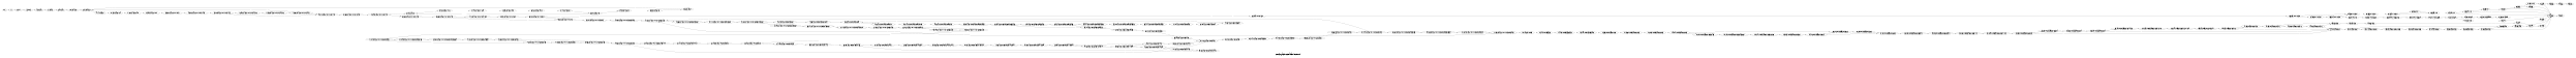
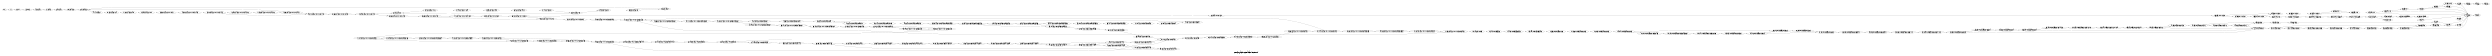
  digraph {
    label="Control-flow-graph for register allocator (function _word)"
    rankdir=LR
    n1 [label="0, 0: "]
    n2 [label="1, 1: "]
    n3 [label="2, 2: 0 1 "]
    n4 [label="3, 3: 0 1 2 3 "]
    n5 [label="4, 5: 2 3 4 5 "]
    n6 [label="5, 7: 2 3 4 5 "]
    n7 [label="6, 9: 2 3 4 5 "]
    n8 [label="7, 21: 2 3 4 5 6 7 "]
    n9 [label="8, 13: 2 3 4 5 6 7 "]
    n10 [label="9, 14: 2 3 4 5 6 7 "]
    n11 [label="10, 15: 2 3 4 5 6 7 8 9 "]
    n12 [label="11, 16: 2 3 4 5 6 7 8 9 10 "]
    n13 [label="12, 379: 2 3 4 5 6 7 10 11 "]
    n14 [label="13, 381: 2 3 4 5 6 7 10 11 12 13 "]
    n15 [label="14, 387: 2 3 4 5 6 7 10 11 12 13 14 15 "]
    n16 [label="15, 20: 2 3 4 5 6 7 10 11 12 13 14 15 "]
    n17 [label="16, 24: 2 3 4 5 6 7 10 11 12 13 14 15 16 "]
    n18 [label="19, 37: 2 3 4 5 6 7 10 11 12 13 14 15 "]
    n19 [label="17, 25: 2 3 4 5 6 7 10 11 12 13 14 15 16 "]
    n20 [label="20, 38: 2 3 4 5 6 7 10 11 12 13 14 15 "]
    n21 [label="18, 26: 2 3 4 5 6 7 10 11 12 13 14 15 "]
    n22 [label="21, 39: 2 3 4 5 6 7 10 11 12 13 14 15 "]
    n23 [label="22, 42: 2 3 4 5 6 7 "]
    n24 [label="32, 63: 2 3 4 5 6 7 10 11 12 13 14 15 "]
    n25 [label="23, 43: 2 3 4 5 6 7 17 18 "]
    n26 [label="33, 65: 2 3 4 5 6 7 10 11 12 13 14 15 "]
    n27 [label="24, 44: 2 3 4 5 6 7 17 18 19 "]
    n28 [label="25, 45: 2 3 4 5 6 7 19 20 "]
    n29 [label="26, 46: 2 3 4 5 6 7 19 20 "]
    n30 [label="27, 47: 2 3 4 5 6 7 20 "]
    n31 [label="28, 50: 2 3 4 5 6 7 20 "]
    n32 [label="29, 54: 2 3 4 5 6 7 20 "]
    n33 [label="30, 55: 2 3 4 5 6 7 20 "]
    n34 [label="31, 58: 2 3 4 5 6 7 "]
    n35 [label="34, 71: 2 3 4 5 6 7 10 11 12 13 14 15 21 "]
    n36 [label="37, 372: 2 3 4 5 6 7 10 11 12 13 "]
    n37 [label="35, 72: 2 3 4 5 6 7 10 11 12 13 21 "]
    n38 [label="38, 127: 2 3 4 5 6 7 10 11 12 13 22 23 "]
    n39 [label="36, 73: 2 3 4 5 6 7 10 11 12 13 21 "]
    n40 [label="162, 294: 10 11 12 13 21 "]
    n41 [label="163, 296: 10 11 12 13 21 "]
    n42 [label="39, 180: 2 3 4 5 6 7 10 11 12 13 22 23 24 25 "]
    n43 [label="40, 76: 2 3 4 5 6 7 10 11 12 13 22 23 24 25 "]
    n44 [label="41, 383: 2 3 4 5 6 7 10 11 12 13 22 23 24 25 26 27 "]
    n45 [label="42, 77: 2 3 4 5 6 7 10 11 12 13 22 23 24 25 26 27 "]
    n46 [label="43, 78: 2 3 4 5 6 7 10 11 12 13 22 23 24 25 26 27 "]
    n47 [label="44, 84: 2 3 4 5 6 7 22 23 24 25 26 27 "]
    n48 [label="64, 110: 2 3 4 5 6 7 10 11 12 13 22 23 24 25 26 27 "]
    n49 [label="45, 83: 4 5 6 7 22 23 24 25 26 27 28 29 "]
    n50 [label="65, 114: 2 3 4 5 6 7 10 11 12 13 22 23 24 25 26 27 "]
    n51 [label="46, 85: 4 5 6 7 22 23 24 25 28 29 "]
    n52 [label="47, 86: 4 5 6 7 22 23 24 25 28 29 30 31 "]
    n53 [label="48, 87: 4 5 6 7 22 23 24 25 28 29 30 31 32 "]
    n54 [label="49, 88: 4 5 6 7 22 23 24 25 28 29 32 33 "]
    n55 [label="50, 384: 4 5 6 7 22 23 24 25 28 29 32 33 34 35 "]
    n56 [label="51, 89: 4 5 6 7 22 23 24 25 28 29 32 33 34 35 "]
    n57 [label="52, 92: 4 5 6 7 22 23 24 25 28 29 33 34 35 "]
    n58 [label="60, 104: 4 5 6 7 22 23 24 25 28 29 34 35 "]
    n59 [label="53, 93: 4 5 6 7 22 23 24 25 28 29 33 34 35 "]
    n60 [label="61, 108: 4 5 6 7 22 23 24 25 28 29 34 35 "]
    n61 [label="54, 99: 4 5 6 7 22 23 24 25 28 29 33 34 35 36 "]
    n62 [label="55, 100: 4 5 6 7 22 23 24 25 28 29 33 34 35 36 "]
    n63 [label="56, 97: 4 5 6 7 22 23 24 25 28 29 33 34 35 "]
    n64 [label="57, 101: 4 5 6 7 22 23 24 25 28 29 33 "]
    n65 [label="58, 102: 4 5 6 7 22 23 24 25 28 29 "]
    n66 [label="59, 103: 4 5 6 7 22 23 24 25 28 29 "]
    n67 [label="62, 107: 2 3 4 5 6 7 22 23 24 25 34 35 "]
    n68 [label="63, 109: 2 3 4 5 6 7 22 23 24 25 "]
    n69 [label="101, 172: 2 3 4 5 6 7 22 23 24 25 "]
    n70 [label="102, 173: 2 3 4 5 6 7 22 23 24 25 "]
-   n71 [label="61, 113: 2 3 4 5 6 7 10 11 12 13 22 23 24 25 26 27"]
+   n71 [label="66, 113: 2 3 4 5 6 7 10 11 12 13 22 23 24 25 26 27 "]
    n72 [label="67, 115: 2 3 4 5 6 7 10 11 12 13 22 23 24 25 "]
    n73 [label="68, 116: 2 3 4 5 6 7 10 11 12 13 22 23 24 25 "]
    n74 [label="69, 119: 2 3 4 5 6 7 10 11 12 13 22 23 24 25 "]
    n75 [label="70, 122: 2 3 4 5 6 7 10 11 12 13 22 23 24 25 "]
    n76 [label="71, 124: 2 3 4 5 6 7 10 11 12 13 22 23 24 25 "]
    n77 [label="72, 129: 2 3 4 5 6 7 10 11 12 13 22 23 24 25 37 38 "]
    n78 [label="76, 134: 2 3 6 7 10 11 12 13 22 23 24 25 "]
    n79 [label="73, 130: 2 3 4 5 6 7 10 11 12 13 22 23 24 25 37 38 39 "]
    n80 [label="77, 135: 2 3 4 5 6 7 10 11 12 13 22 23 24 25 "]
    n81 [label="74, 131: 2 3 4 5 6 7 10 11 12 13 22 23 24 25 39 "]
    n82 [label="75, 132: 2 3 4 5 6 7 10 11 12 13 22 23 24 25 "]
    n83 [label="78, 136: 2 3 4 5 6 7 10 11 12 13 22 23 24 25 "]
    n84 [label="79, 138: 2 3 4 5 6 7 10 11 12 13 22 23 24 25 "]
    n85 [label="80, 143: 2 3 4 5 6 7 10 12 13 22 23 24 25 40 41 "]
    n86 [label="81, 144: 2 3 4 5 6 7 10 22 23 24 25 40 41 42 "]
    n87 [label="82, 145: 2 3 4 5 6 7 10 22 23 24 25 42 "]
    n88 [label="83, 146: 2 3 4 5 6 7 10 22 23 24 25 "]
    n89 [label="84, 149: 2 3 4 5 6 7 10 22 23 24 25 43 "]
    n90 [label="85, 376: 2 3 4 5 6 7 22 23 24 25 43 44 45 "]
    n91 [label="86, 150: 4 5 6 7 22 23 24 25 43 44 45 "]
    n92 [label="87, 154: 4 5 6 7 22 23 24 25 43 44 45 "]
    n93 [label="88, 155: 4 5 6 7 22 23 24 25 43 44 45 46 47 "]
    n94 [label="89, 156: 4 5 6 7 22 23 24 25 43 44 45 46 47 48 "]
    n95 [label="90, 157: 4 5 6 7 22 23 24 25 43 44 45 48 49 "]
    n96 [label="91, 158: 4 5 6 7 22 23 24 25 43 44 45 48 49 "]
    n97 [label="92, 152: 4 5 6 7 22 23 24 25 43 44 45 48 49 "]
    n98 [label="93, 159: 4 5 6 7 22 23 24 25 43 44 45 48 49 "]
    n99 [label="94, 162: 4 5 6 7 22 23 24 25 43 44 45 49 "]
    n100 [label="99, 377: 4 5 6 7 22 23 24 25 44 45 "]
    n101 [label="95, 163: 4 5 6 7 22 23 24 25 43 44 45 49 "]
    n102 [label="100, 378: 2 3 4 5 6 7 22 23 24 25 44 45 "]
    n103 [label="96, 166: 4 5 6 7 22 23 24 25 43 44 45 49 "]
    n104 [label="97, 167: 4 5 6 7 22 23 24 25 43 44 45 "]
    n105 [label="98, 168: 4 5 6 7 22 23 24 25 43 44 45 "]
    n106 [label="103, 174: 2 3 4 5 6 7 22 23 24 25 50 51 "]
    n107 [label="104, 175: 2 3 4 5 6 7 10 22 23 24 25 50 51 "]
    n108 [label="105, 380: 2 3 4 5 6 7 10 11 22 23 24 25 "]
    n109 [label="106, 382: 2 3 4 5 6 7 10 11 12 13 22 23 24 25 "]
    n110 [label="107, 179: 2 3 4 5 6 7 10 11 12 13 22 23 24 25 "]
    n111 [label="108, 182: 2 3 4 5 6 7 10 11 12 13 22 23 24 25 52 53 "]
    n112 [label="109, 183: 2 3 4 5 6 7 10 11 12 13 22 23 24 25 52 53 54 "]
    n113 [label="110, 184: 2 3 4 5 6 7 10 11 12 13 22 23 24 25 54 "]
    n114 [label="111, 185: 2 3 4 5 6 7 10 11 12 13 22 23 24 25 "]
    n115 [label="112, 196: 2 3 10 22 23 "]
    n116 [label="113, 197: 10 22 23 55 56 "]
    n117 [label="114, 198: 10 22 23 55 56 57 58 "]
    n118 [label="115, 199: 10 22 23 57 58 59 60 "]
    n119 [label="116, 385: 10 22 23 59 60 61 62 "]
    n120 [label="117, 386: 10 22 23 59 60 61 62 63 "]
    n121 [label="118, 203: 10 22 23 59 60 61 62 63 "]
    n122 [label="119, 204: 10 22 23 59 60 61 62 63 "]
    n123 [label="120, 212: 10 22 23 59 60 61 62 63 64 65 "]
    n124 [label="125, 218: 10 22 23 59 60 61 62 63 "]
    n125 [label="121, 213: 10 22 23 59 60 61 62 63 64 65 66 67 "]
    n126 [label="126, 220: 10 22 23 59 60 61 62 63 "]
    n127 [label="122, 214: 10 22 23 59 60 61 62 63 66 67 68 "]
    n128 [label="123, 215: 10 22 23 59 60 61 62 63 68 "]
    n129 [label="124, 216: 10 22 23 59 60 61 62 63 "]
    n130 [label="127, 221: 10 22 23 59 60 61 62 63 "]
    n131 [label="128, 222: 10 22 23 59 60 61 62 63 69 70 "]
    n132 [label="129, 223: 10 22 23 59 60 61 62 63 69 70 "]
    n133 [label="130, 228: 10 22 23 59 60 61 62 63 71 72 "]
    n134 [label="131, 229: 10 22 23 59 60 61 62 63 71 72 73 "]
    n135 [label="132, 230: 10 22 23 59 60 61 62 63 73 "]
    n136 [label="133, 237: 10 22 23 59 60 61 62 63 74 "]
    n137 [label="149, 270: 59 60 61 62 "]
    n138 [label="134, 238: 10 22 23 59 60 61 62 74 "]
    n139 [label="150, 271: 59 60 61 62 "]
    n140 [label="135, 240: 10 22 23 59 60 61 62 74 "]
    n141 [label="136, 242: 10 22 23 59 60 61 62 74 75 76 "]
    n142 [label="137, 243: 10 22 23 59 60 61 62 75 76 77 78 "]
    n143 [label="138, 244: 10 59 60 61 62 75 76 77 78 79 "]
    n144 [label="139, 245: 10 59 60 61 62 75 76 79 "]
    n145 [label="140, 246: 10 59 60 61 62 75 76 "]
    n146 [label="141, 256: 10 59 60 61 62 75 76 "]
    n147 [label="142, 257: 10 59 60 61 62 75 76 "]
    n148 [label="143, 260: 10 59 60 61 62 75 76 "]
    n149 [label="145, 263: 75 76 "]
    n150 [label="144, 261: 59 60 61 62 75 76 "]
    n151 [label="146, 264: 75 76 "]
    n152 [label="147, 266: 75 76 "]
    n153 [label="148, 269: "]
    n154 [label="191, 362: "]
    n155 [label="192, 364: "]
    n156 [label="151, 274: 59 60 61 62 80 81 "]
    n157 [label="158, 285: 59 60 "]
    n158 [label="152, 275: 59 60 61 62 80 81 82 83 "]
    n159 [label="159, 288: 59 60 "]
    n160 [label="153, 278: 59 60 61 62 82 83 "]
    n161 [label="154, 279: 59 60 61 62 "]
    n162 [label="155, 280: 59 60 84 85 "]
    n163 [label="156, 282: 59 60 84 85 "]
    n164 [label="157, 283: 59 60 84 85 "]
    n165 [label="160, 290: "]
    n166 [label="161, 293: "]
    n167 [label="164, 303: 10 11 12 13 21 "]
    n168 [label="179, 330: 11 12 13 21 "]
    n169 [label="165, 304: 10 11 12 13 21 "]
    n170 [label="180, 333: 11 12 13 21 "]
    n171 [label="166, 307: 10 12 13 "]
    n172 [label="167, 308: 10 12 13 86 87 "]
    n173 [label="168, 309: 10 12 13 86 87 88 "]
    n174 [label="169, 310: 10 12 13 88 89 "]
    n175 [label="170, 311: 10 12 13 88 89 "]
    n176 [label="171, 312: 12 13 89 "]
    n177 [label="172, 316: 12 13 "]
    n178 [label="174, 320: 12 13 89 "]
    n179 [label="173, 319: "]
    n180 [label="175, 321: 12 13 89 90 91 "]
    n181 [label="176, 322: 12 13 90 91 "]
    n182 [label="177, 327: 12 13 "]
    n183 [label="178, 329: "]
    n184 [label="193, 365: "]
    n185 [label="181, 334: 11 12 13 21 "]
    n186 [label="182, 338: 11 21 "]
    n187 [label="183, 339: 11 21 "]
    n188 [label="184, 340: 11 21 "]
    n189 [label="185, 344: 11 21 "]
    n190 [label="186, 351: 21 "]
    n191 [label="187, 352: "]
    n192 [label="188, 355: "]
    n193 [label="189, 356: "]
    n194 [label="190, 359: "]
    n195 [label="194, 366: "]
    n196 [label="195, 367: "]
    n1 -> n2
    n2 -> n3
    n3 -> n4
    n4 -> n5
    n5 -> n6
    n6 -> n7
    n7 -> n8
    n8 -> n9
    n9 -> n10
    n10 -> n11
    n11 -> n12
    n12 -> n13
    n13 -> n14
    n14 -> n15
    n15 -> n16
    n16 -> n17
    n16 -> n18
    n17 -> n19
    n18 -> n20
    n19 -> n21
    n20 -> n22
    n21 -> n9
    n21 -> n18
    n22 -> n23
    n22 -> n24
    n23 -> n25
    n24 -> n26
    n25 -> n27
    n26 -> n35
    n26 -> n36
    n27 -> n28
    n28 -> n29
    n29 -> n30
    n30 -> n31
    n30 -> n32
    n31 -> n23
    n31 -> n32
    n32 -> n33
    n33 -> n34
    n34 -> n9
    n35 -> n37
    n36 -> n38
    n37 -> n39
    n38 -> n42
    n39 -> n36
    n39 -> n40
    n40 -> n41
    n41 -> n167
    n41 -> n168
    n42 -> n43
    n43 -> n44
    n44 -> n45
    n45 -> n46
    n46 -> n47
    n46 -> n48
    n47 -> n49
    n48 -> n50
    n49 -> n51
    n50 -> n71
    n51 -> n52
    n52 -> n53
    n53 -> n54
    n54 -> n55
    n55 -> n56
    n56 -> n57
    n56 -> n58
    n57 -> n59
    n58 -> n60
    n59 -> n58
    n59 -> n61
    n60 -> n67
    n61 -> n62
    n62 -> n63
    n63 -> n64
    n64 -> n65
    n65 -> n66
    n66 -> n51
    n67 -> n68
    n68 -> n69
    n69 -> n70
    n70 -> n106
    n71 -> n72
    n72 -> n73
    n73 -> n74
    n73 -> n75
    n74 -> n75
    n76 -> n75
    n76 -> n77
    n76 -> n78
    n77 -> n79
    n78 -> n80
    n79 -> n81
    n80 -> n83
    n81 -> n82
    n82 -> n78
    n82 -> n83
    n83 -> n84
    n84 -> n69
    n84 -> n85
    n85 -> n86
    n86 -> n87
    n87 -> n88
    n88 -> n69
    n88 -> n89
    n89 -> n90
    n90 -> n91
    n91 -> n92
    n92 -> n93
    n93 -> n94
    n94 -> n95
    n95 -> n96
    n96 -> n97
    n97 -> n98
    n98 -> n99
    n98 -> n100
    n99 -> n101
    n100 -> n102
    n101 -> n100
    n101 -> n103
    n102 -> n69
    n103 -> n104
    n104 -> n105
    n105 -> n91
    n106 -> n107
    n107 -> n108
    n108 -> n109
    n109 -> n110
    n110 -> n43
    n110 -> n111
    n111 -> n112
    n112 -> n113
    n113 -> n114
    n114 -> n43
    n114 -> n115
    n115 -> n116
    n116 -> n117
    n117 -> n118
    n118 -> n119
    n119 -> n120
    n120 -> n121
    n121 -> n122
    n122 -> n123
    n122 -> n124
    n123 -> n125
    n124 -> n126
    n125 -> n127
    n126 -> n130
    n127 -> n128
    n128 -> n129
    n129 -> n124
    n129 -> n130
    n130 -> n131
    n131 -> n132
    n132 -> n133
    n133 -> n134
    n134 -> n135
    n135 -> n136
    n135 -> n137
    n136 -> n138
    n137 -> n139
    n138 -> n140
    n139 -> n156
    n139 -> n157
    n140 -> n137
    n140 -> n141
    n141 -> n142
    n142 -> n143
    n143 -> n144
    n144 -> n145
    n145 -> n137
    n145 -> n146
    n146 -> n147
    n147 -> n148
    n147 -> n149
    n148 -> n150
    n149 -> n151
    n150 -> n137
    n150 -> n149
    n151 -> n152
    n152 -> n153
    n153 -> n154
    n154 -> n155
    n156 -> n158
    n157 -> n159
    n158 -> n160
    n159 -> n165
    n160 -> n161
    n161 -> n162
    n162 -> n163
    n163 -> n164
    n164 -> n154
    n164 -> n157
    n165 -> n166
    n166 -> n154
    n167 -> n169
    n168 -> n170
    n169 -> n168
    n169 -> n171
    n170 -> n185
    n171 -> n172
    n172 -> n173
    n173 -> n174
    n174 -> n175
    n175 -> n176
    n176 -> n177
    n176 -> n178
    n177 -> n179
    n178 -> n180
    n179 -> n154
    n180 -> n181
    n182 -> n183
    n183 -> n154
    n183 -> n184
    n184 -> n195
    n185 -> n186
    n185 -> n187
    n186 -> n187
    n187 -> n188
    n188 -> n154
    n188 -> n189
    n189 -> n154
    n189 -> n190
    n190 -> n191
    n191 -> n154
    n191 -> n192
    n192 -> n182
    n192 -> n193
    n193 -> n154
    n194 -> n154
    n195 -> n196
  }
